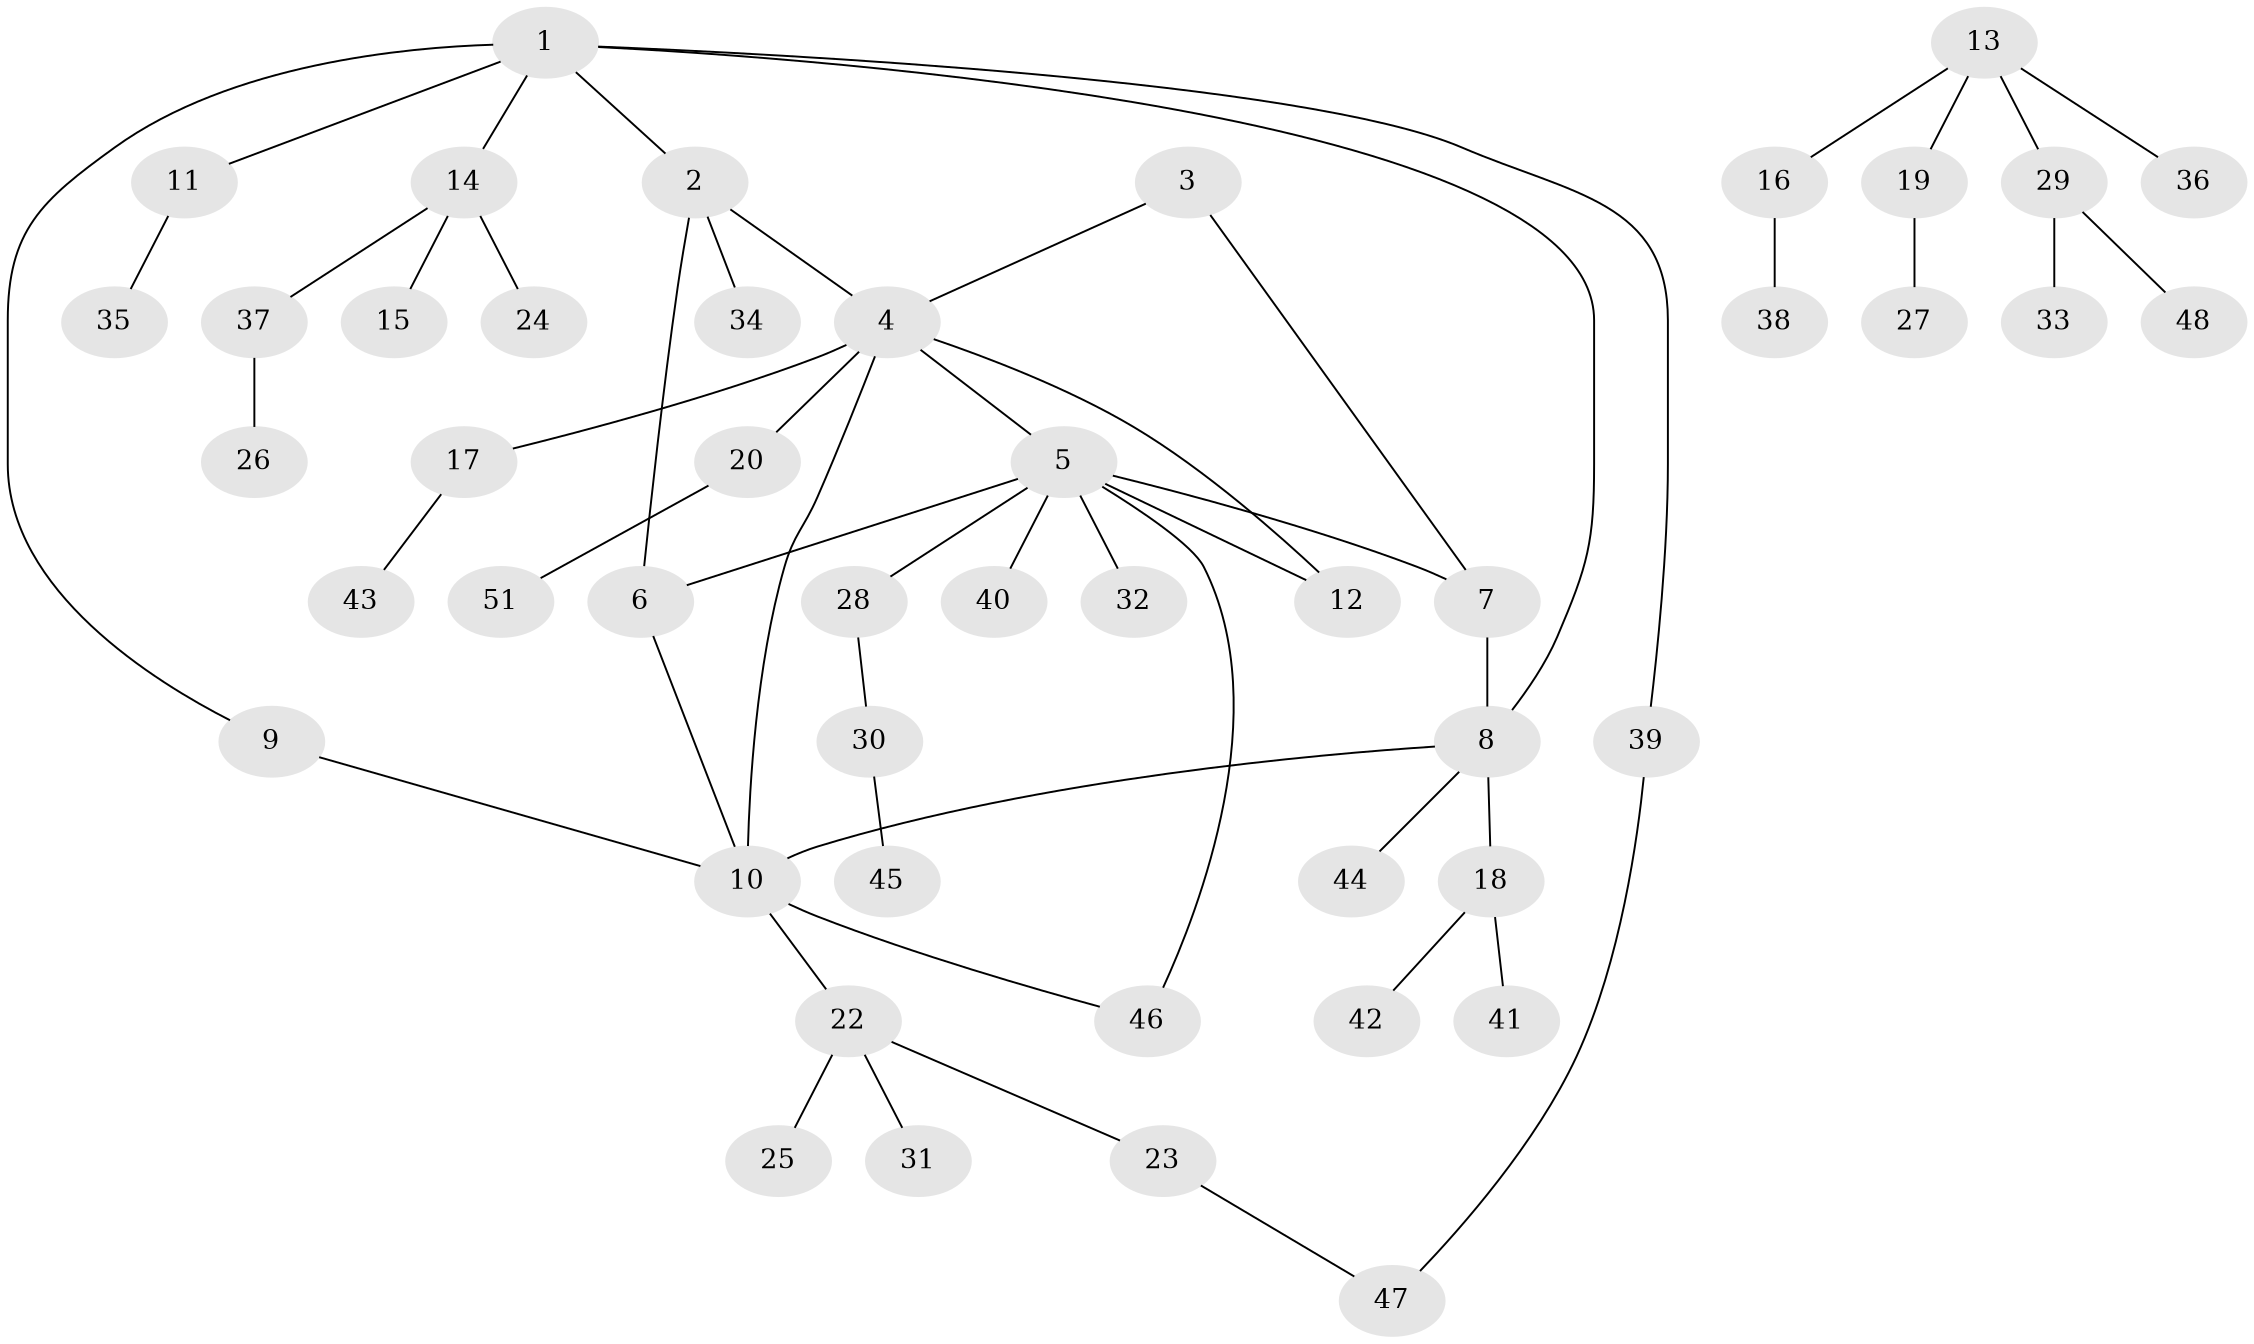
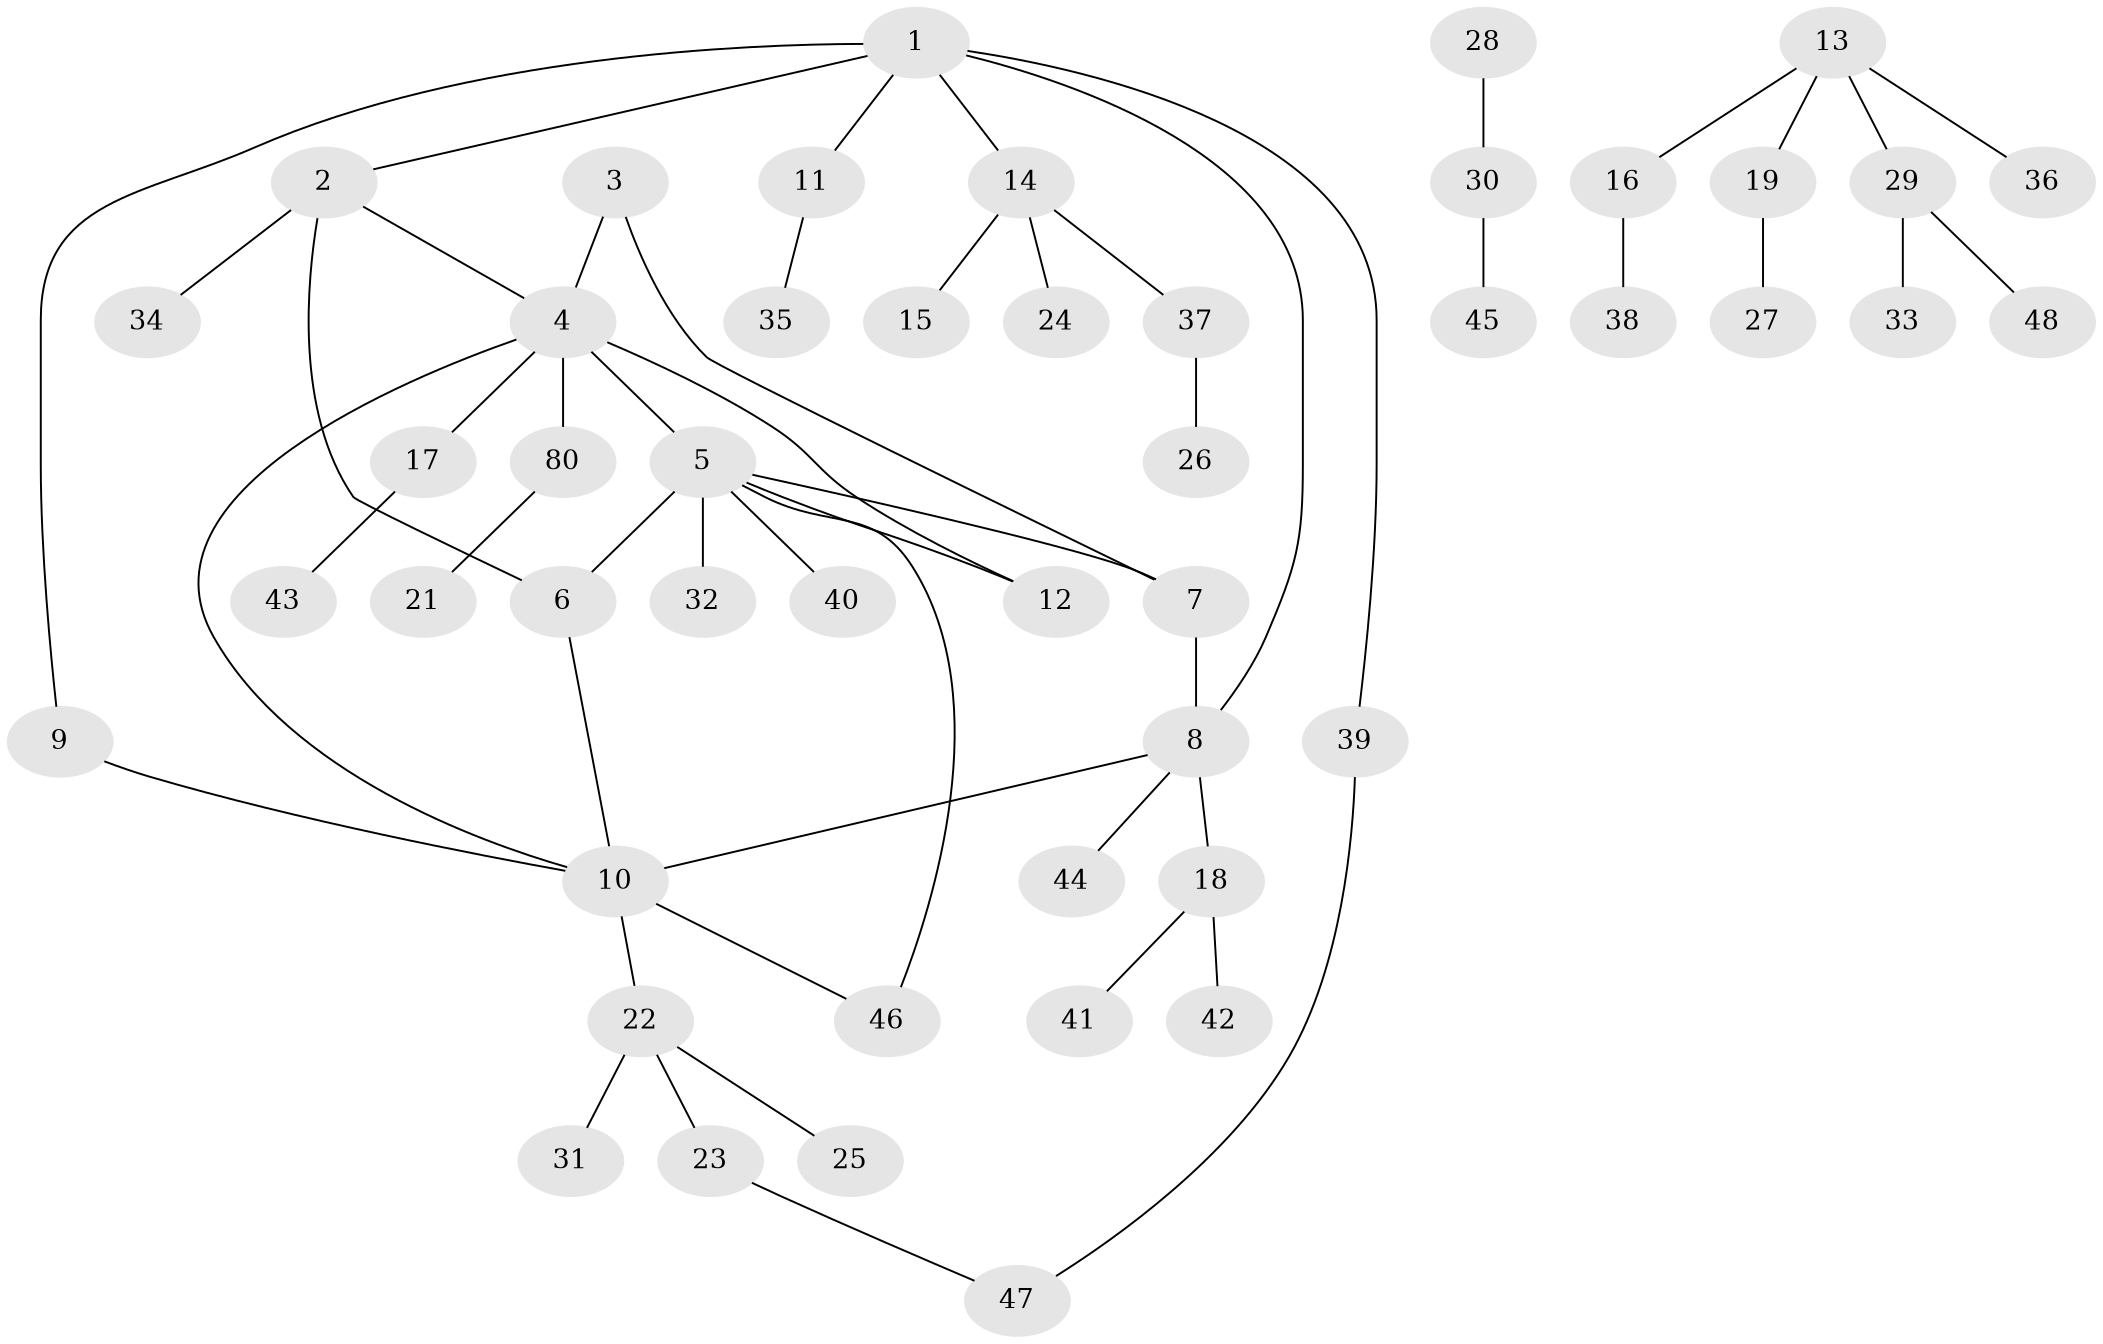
  graph {
    node [color=gray90 style=filled]
    1
    2
    8
    9
    11
    14
    39
    4
    6
    34
    10
    18
    44
    35
    15
    24
    37
    47
    5
    12
    17
-   20
+   20 [label=80]
    3
    7
    28
    32
    40
    46
    22
    13
    16
    19
    29
    36
    43
-   21 [label=51]
+   21
    30
    41
    42
    23
    25
    31
    38
    27
    33
    48
    26
    45
    1 -- 2
    1 -- 8
    1 -- 9
    1 -- 11
    1 -- 14
    1 -- 39
    2 -- 4
    2 -- 6
    2 -- 34
    8 -- 10
    8 -- 18
    8 -- 44
    9 -- 10
    11 -- 35
    14 -- 15
    14 -- 24
    14 -- 37
    39 -- 47
    4 -- 10
    4 -- 5
    4 -- 12
    4 -- 17
    4 -- 20
    6 -- 10
    10 -- 46
    10 -- 22
    18 -- 41
    18 -- 42
    37 -- 26
    5 -- 6
    5 -- 12
    5 -- 7
-   5 -- 28
    5 -- 32
    5 -- 40
    5 -- 46
    17 -- 43
    20 -- 21
    3 -- 4
    3 -- 7
    7 -- 8
    28 -- 30
    22 -- 23
    22 -- 25
    22 -- 31
    13 -- 16
    13 -- 19
    13 -- 29
    13 -- 36
    16 -- 38
    19 -- 27
    29 -- 33
    29 -- 48
    30 -- 45
    23 -- 47
  }
